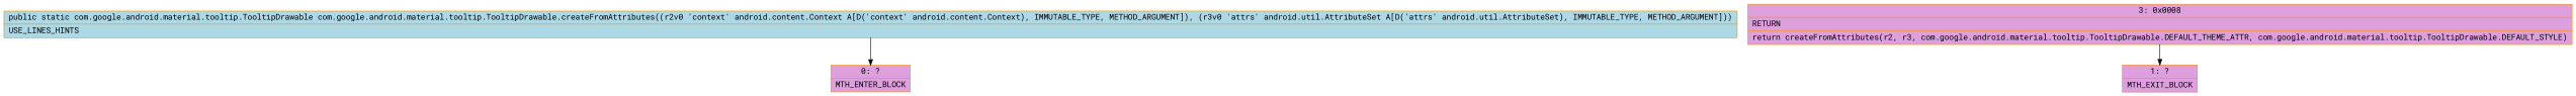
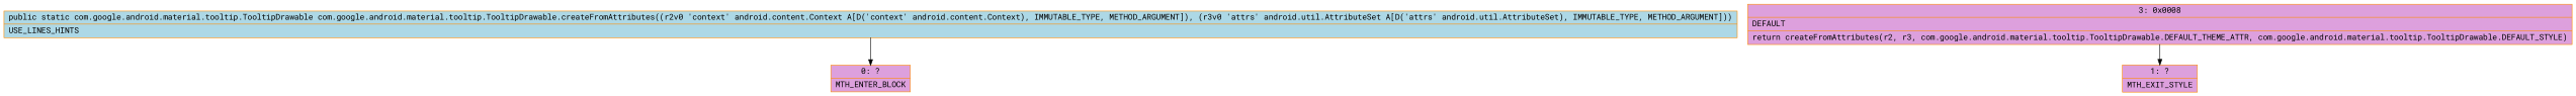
  digraph {
    fontname="Roboto Mono"
    node [color=darkorange fillcolor=plum fontname="Roboto Mono" shape=record style=filled]
    edge [fontname="Roboto Mono"]
    n1 [label="{0\:\ ?|MTH_ENTER_BLOCK\l}"]
-   n2 [label="{3\:\ 0x0008|RETURN\l|return createFromAttributes(r2, r3, com.google.android.material.tooltip.TooltipDrawable.DEFAULT_THEME_ATTR, com.google.android.material.tooltip.TooltipDrawable.DEFAULT_STYLE)\l}"]
-   n3 [label="{1\:\ ?|MTH_EXIT_BLOCK\l}"]
+   n2 [label="{3\:\ 0x0008|DEFAULT\l|return createFromAttributes(r2, r3, com.google.android.material.tooltip.TooltipDrawable.DEFAULT_THEME_ATTR, com.google.android.material.tooltip.TooltipDrawable.DEFAULT_STYLE)\l}"]
+   n3 [label="{1\:\ ?|MTH_EXIT_STYLE\l}"]
    n4 [fillcolor=lightblue label="{public static com.google.android.material.tooltip.TooltipDrawable com.google.android.material.tooltip.TooltipDrawable.createFromAttributes((r2v0 'context' android.content.Context A[D('context' android.content.Context), IMMUTABLE_TYPE, METHOD_ARGUMENT]), (r3v0 'attrs' android.util.AttributeSet A[D('attrs' android.util.AttributeSet), IMMUTABLE_TYPE, METHOD_ARGUMENT]))  | USE_LINES_HINTS\l}"]
    n2 -> n3
    n4 -> n1
  }
